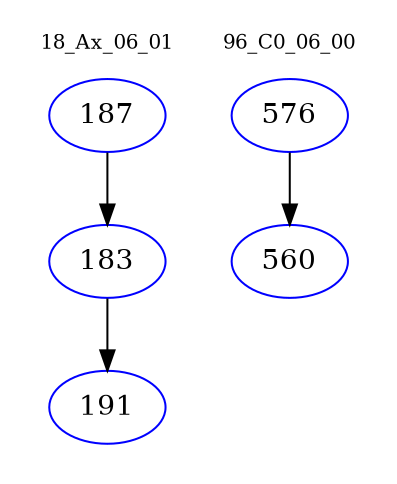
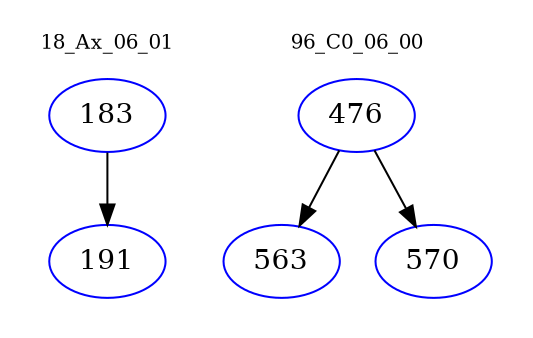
  digraph {
    node [color=blue]
    edge [color=black]
-   n1 [label=187]
    n2 [label=183]
    n3 [label=191]
-   n4 [label=576]
-   n6 [label=560]
+   n4 [label=476]
+   n5 [label=563]
+   n6 [label=570]
    subgraph cluster_1 {
      color=white
      fontsize=10
      label="18_Ax_06_01"
-     n1
      n2
      n3
    }
    subgraph cluster_2 {
      color=white
      fontsize=10
      label="96_C0_06_00"
      n4
+     n5
      n6
    }
-   n1 -> n2
    n2 -> n3
+   n4 -> n5
    n4 -> n6
  }
